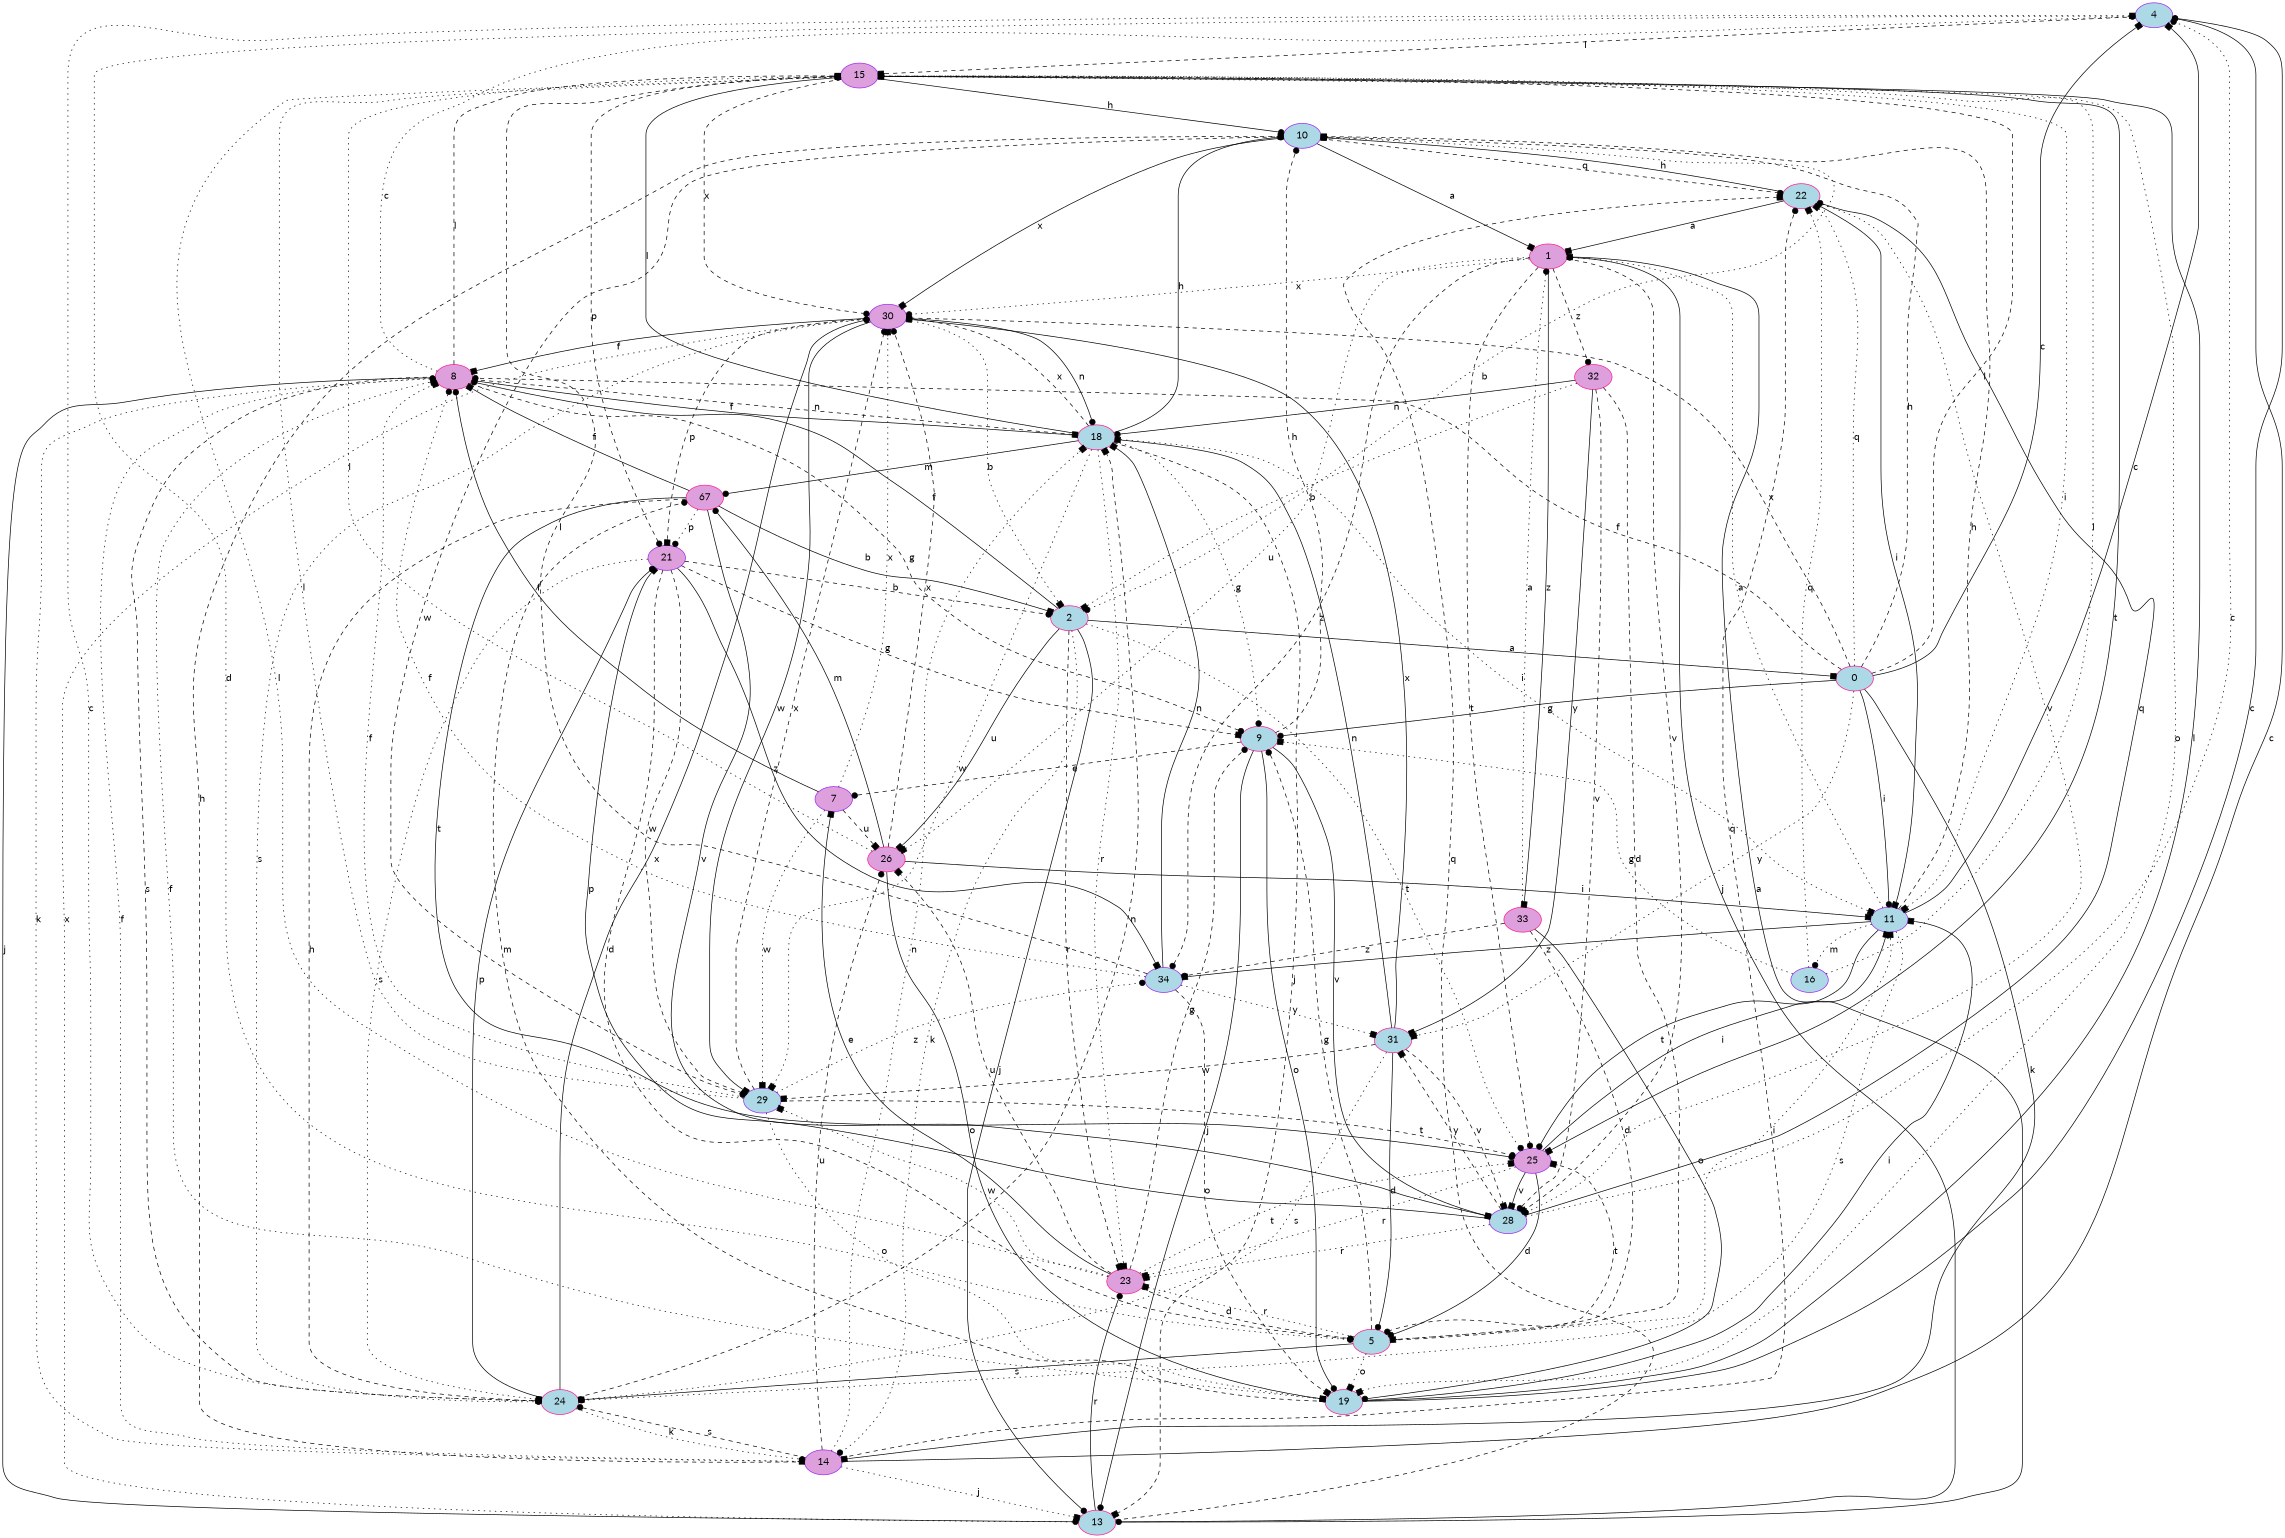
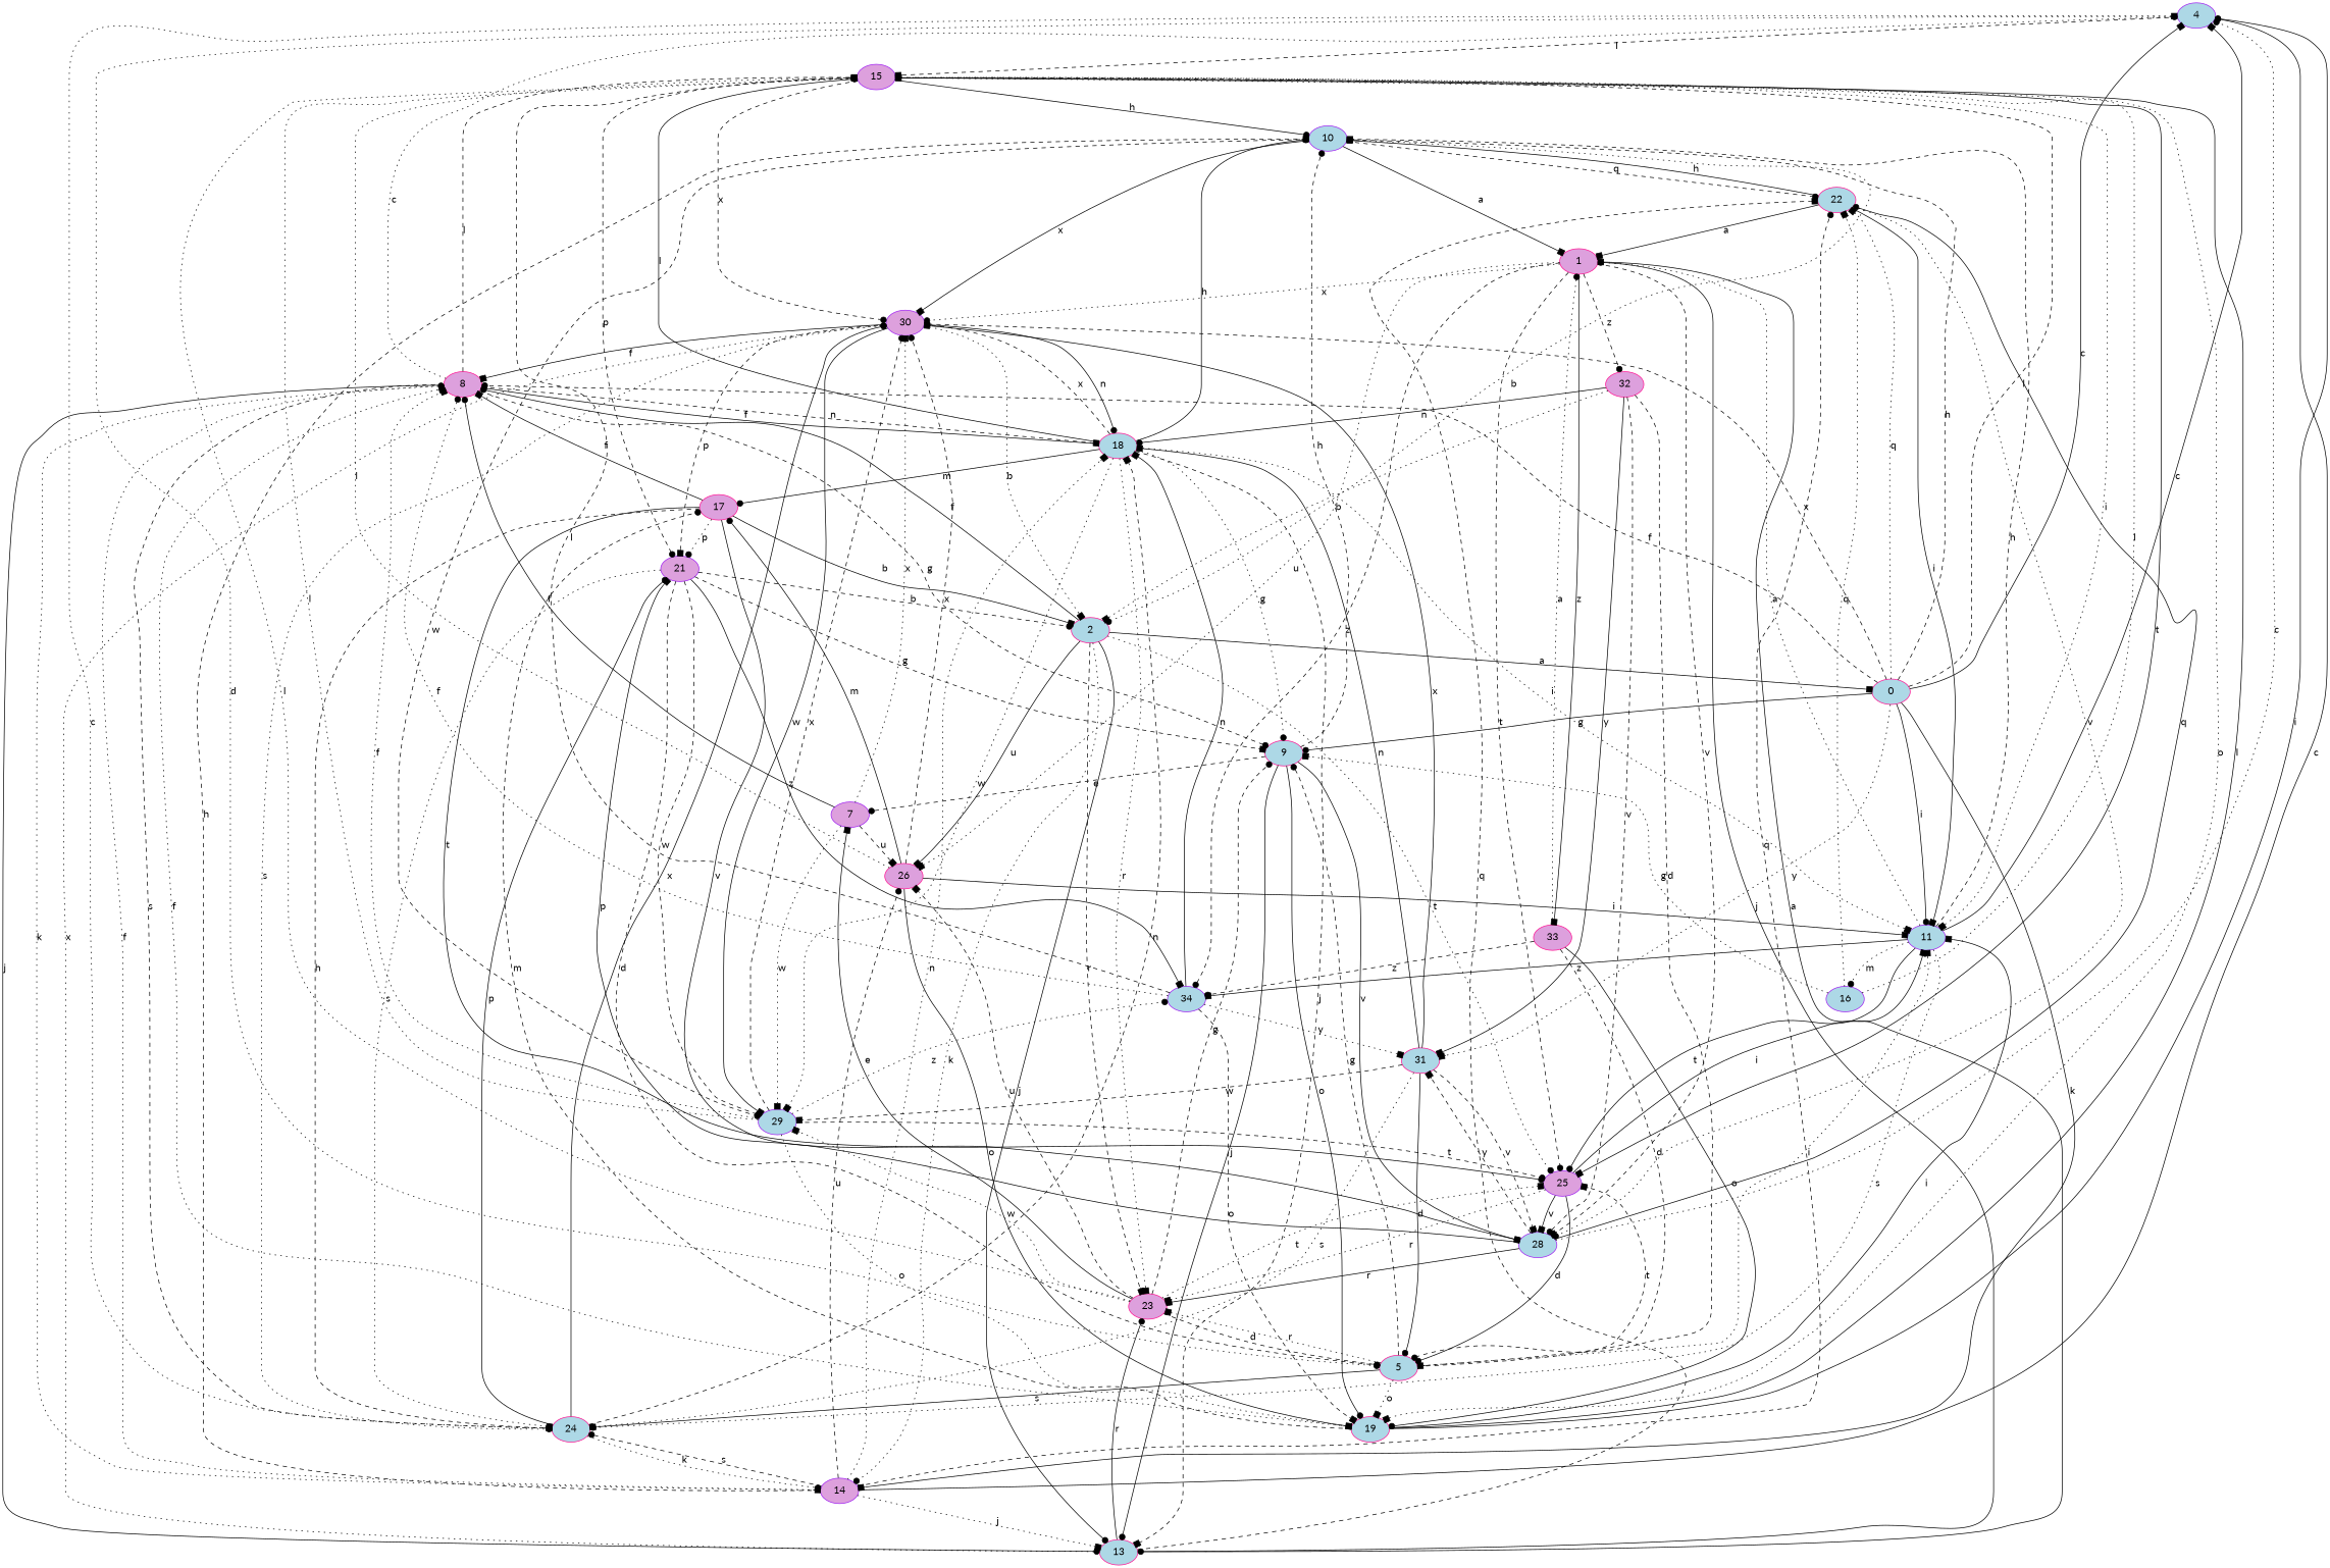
  strict digraph {
    fontname=Lato
    node [color=deeppink fillcolor=lightblue fontname=Lato style=filled]
    edge [arrowhead=box fontname=Lato style=solid]
    4 [color=purple]
    0
    8 [fillcolor=plum]
    9
    10 [color=purple]
    11 [color=purple]
    14 [color=purple fillcolor=plum]
    15 [color=purple fillcolor=plum]
    22
    30 [color=purple fillcolor=plum]
    31
    5
    13
    24
    18
    28 [color=purple]
    19
    7 [color=purple fillcolor=plum]
    1 [fillcolor=plum]
    2
    29 [color=purple]
    25 [color=purple fillcolor=plum]
    34 [color=purple]
    16 [color=purple]
    26 [fillcolor=plum]
    21 [color=purple fillcolor=plum]
    32 [fillcolor=plum]
    33 [fillcolor=plum]
    23 [fillcolor=plum]
-   17 [fillcolor=plum label=67]
+   17 [fillcolor=plum]
    4 -> 15 [label=l style=dashed]
    4 -> 5 [arrowhead=dot label=d style=dotted]
    0 -> 4 [label=c]
    0 -> 8 [arrowhead=dot label=f style=dashed]
    0 -> 9 [arrowhead=dot label=g]
    0 -> 10 [label=h style=dashed]
    0 -> 11 [arrowhead=dot label=i]
    0 -> 14 [label=k]
    0 -> 15 [label=l style=dashed]
    0 -> 22 [label=q style=dotted]
    0 -> 30 [arrowhead=dot label=x style=dashed]
    0 -> 31 [label=y style=dotted]
    8 -> 4 [arrowhead=dot label=c style=dotted]
    8 -> 9 [arrowhead=dot label=g style=dashed]
    8 -> 14 [label=k style=dotted]
    8 -> 15 [label=l style=dashed]
    8 -> 13 [arrowhead=dot label=j]
    8 -> 24 [arrowhead=dot label=s style=dashed]
    8 -> 18 [label=n style=dashed]
    9 -> 10 [arrowhead=dot label=h style=dashed]
    9 -> 13 [arrowhead=dot label=j]
    9 -> 28 [label=v]
    9 -> 19 [arrowhead=dot label=o]
    9 -> 7 [arrowhead=dot label=e style=dashed]
    10 -> 22 [arrowhead=dot label=q style=dashed]
    10 -> 30 [label=x]
    10 -> 1 [label=a]
    10 -> 2 [arrowhead=dot label=b style=dotted]
    10 -> 29 [arrowhead=dot label=w style=dashed]
    11 -> 4 [label=c]
    11 -> 10 [label=h style=dashed]
    11 -> 24 [arrowhead=dot label=s style=dotted]
    11 -> 1 [arrowhead=dot label=a style=dotted]
    11 -> 25 [arrowhead=dot label=t]
    11 -> 34 [label=z]
    11 -> 16 [arrowhead=dot label=m style=dotted]
    14 -> 4 [arrowhead=dot label=c]
    14 -> 8 [arrowhead=dot label=f style=dotted]
    14 -> 10 [label=h style=dashed]
    14 -> 22 [arrowhead=dot label=q style=dashed]
    14 -> 13 [label=j style=dotted]
    14 -> 24 [arrowhead=dot label=s style=dashed]
    14 -> 18 [label=n style=dotted]
    14 -> 26 [arrowhead=dot label=u style=dashed]
    15 -> 10 [arrowhead=dot label=h]
    15 -> 11 [label=i style=dotted]
    15 -> 30 [arrowhead=dot label=x style=dashed]
    15 -> 19 [label=o style=dotted]
    15 -> 25 [label=t]
    15 -> 21 [arrowhead=dot label=p style=dashed]
    22 -> 10 [label=h]
    22 -> 11 [label=i]
    22 -> 28 [arrowhead=dot label=v style=dotted]
    22 -> 1 [label=a]
    30 -> 8 [label=f]
    30 -> 24 [arrowhead=dot label=s style=dotted]
    30 -> 18 [arrowhead=dot label=n]
    30 -> 2 [label=b style=dotted]
    30 -> 29 [label=w]
    30 -> 21 [label=p style=dashed]
    31 -> 30 [label=x]
    31 -> 5 [arrowhead=dot label=d]
    31 -> 24 [arrowhead=dot label=s style=dotted]
    31 -> 18 [label=n]
    31 -> 28 [label=v style=dashed]
    31 -> 29 [label=w style=dashed]
    5 -> 9 [arrowhead=dot label=g style=dashed]
    5 -> 11 [label=i style=dotted]
    5 -> 24 [label=s]
    5 -> 19 [label=o style=dotted]
    5 -> 25 [label=t style=dashed]
    5 -> 23 [label=r style=dotted]
    13 -> 22 [label=q style=dashed]
    13 -> 30 [arrowhead=dot label=x style=dotted]
    13 -> 1 [label=a]
    13 -> 23 [arrowhead=dot label=r]
    24 -> 4 [label=c style=dotted]
    24 -> 14 [arrowhead=dot label=k style=dotted]
    24 -> 30 [arrowhead=dot label=x]
    24 -> 18 [label=n style=dashed]
    24 -> 21 [arrowhead=dot label=p]
    18 -> 8 [arrowhead=dot label=f]
    18 -> 9 [arrowhead=dot label=g style=dotted]
    18 -> 10 [arrowhead=dot label=h]
    18 -> 11 [label=i style=dotted]
    18 -> 15 [arrowhead=dot label=l]
    18 -> 30 [arrowhead=dot label=x style=dashed]
    18 -> 13 [label=j style=dashed]
    18 -> 29 [label=w style=dotted]
    18 -> 23 [label=r style=dotted]
    18 -> 17 [arrowhead=dot label=m]
    28 -> 4 [arrowhead=dot label=c style=dotted]
    28 -> 22 [arrowhead=dot label=q]
    28 -> 31 [label=y style=dashed]
    28 -> 21 [label=p]
-   28 -> 23 [label=r style=dotted]
-   19 -> 4 [arrowhead=dot label=c]
+   28 -> 23 [label=r]
+   19 -> 4 [arrowhead=dot label=i]
    19 -> 8 [label=f style=dotted]
    19 -> 11 [label=i]
    19 -> 15 [label=l]
    19 -> 17 [arrowhead=dot label=m style=dashed]
    7 -> 8 [arrowhead=dot label=f]
    7 -> 30 [label=x style=dotted]
    7 -> 29 [label=w style=dotted]
    7 -> 26 [label=u style=dashed]
    1 -> 30 [arrowhead=dot label=x style=dotted]
    1 -> 13 [arrowhead=dot label=j]
    1 -> 28 [label=v style=dashed]
    1 -> 25 [arrowhead=dot label=t style=dashed]
    1 -> 34 [arrowhead=dot label=z style=dashed]
    1 -> 26 [label=u style=dotted]
    1 -> 32 [arrowhead=dot label=z style=dashed]
    1 -> 33 [label=z]
    2 -> 0 [label=a]
    2 -> 8 [arrowhead=dot label=f]
    2 -> 14 [arrowhead=dot label=k style=dotted]
    2 -> 13 [arrowhead=dot label=j]
    2 -> 25 [arrowhead=dot label=t style=dotted]
    2 -> 26 [label=u]
    2 -> 23 [label=r style=dashed]
    29 -> 8 [label=f style=dotted]
    29 -> 15 [arrowhead=dot label=l style=dotted]
    29 -> 30 [arrowhead=dot label=x style=dashed]
    29 -> 19 [label=o style=dotted]
    29 -> 25 [arrowhead=dot label=t style=dashed]
    29 -> 34 [arrowhead=dot label=z style=dotted]
    25 -> 11 [label=i]
    25 -> 5 [arrowhead=dot label=d]
    25 -> 28 [label=v]
    25 -> 23 [label=r style=dotted]
    34 -> 8 [arrowhead=dot label=f style=dotted]
    34 -> 15 [label=l style=dashed]
    34 -> 31 [label=y style=dotted]
    34 -> 18 [label=n]
    34 -> 19 [label=o style=dashed]
    16 -> 9 [label=g style=dotted]
    16 -> 15 [label=l style=dotted]
    16 -> 22 [label=q style=dotted]
    26 -> 11 [label=i]
    26 -> 15 [label=l style=dotted]
    26 -> 30 [arrowhead=dot label=x style=dashed]
    26 -> 19 [label=o]
    26 -> 17 [arrowhead=dot label=m]
    21 -> 9 [label=g style=dashed]
    21 -> 5 [arrowhead=dot label=d style=dashed]
    21 -> 24 [label=s style=dotted]
    21 -> 2 [arrowhead=dot label=b style=dashed]
    21 -> 29 [arrowhead=dot label=w style=dashed]
    21 -> 34 [label=z]
    32 -> 31 [label=y]
    32 -> 5 [arrowhead=dot label=d style=dashed]
    32 -> 18 [arrowhead=dot label=n]
    32 -> 28 [arrowhead=dot label=v style=dashed]
    32 -> 2 [label=b style=dotted]
    33 -> 5 [label=d style=dashed]
    33 -> 19 [arrowhead=dot label=o]
    33 -> 1 [arrowhead=dot label=a style=dotted]
    33 -> 34 [arrowhead=dot label=z style=dashed]
    23 -> 9 [arrowhead=dot label=g style=dashed]
    23 -> 15 [arrowhead=dot label=l style=dotted]
    23 -> 5 [arrowhead=dot label=d style=dashed]
    23 -> 7 [label=e]
    23 -> 29 [label=w style=dotted]
    23 -> 25 [label=t style=dotted]
    23 -> 26 [label=u style=dashed]
    17 -> 8 [label=f]
    17 -> 24 [label=h style=dashed]
    17 -> 28 [arrowhead=dot label=v]
    17 -> 2 [label=b]
    17 -> 25 [arrowhead=dot label=t]
    17 -> 21 [arrowhead=dot label=p style=dotted]
  }
